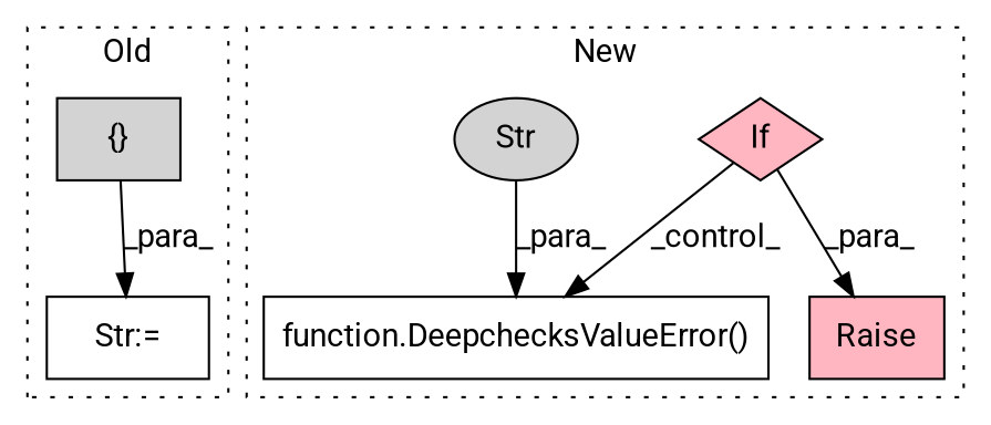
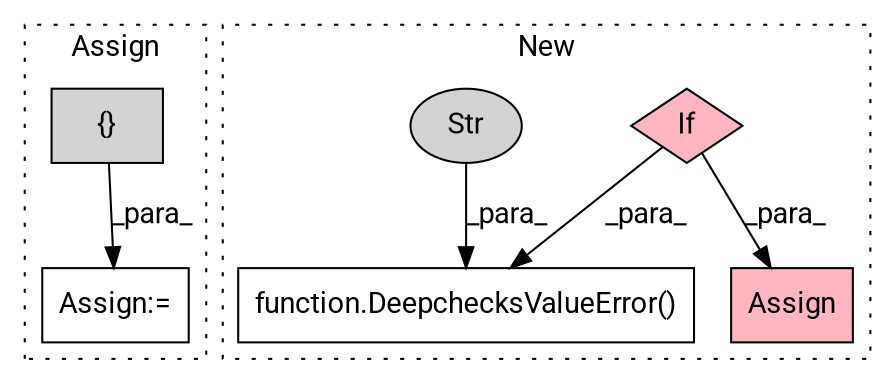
  digraph {
    fontname=Roboto
    node [fillcolor=lightgrey fontname=Roboto l=3 shape=box style=filled]
    edge [fontname=Roboto]
    n1 [a=95 l="14,10" label="{}" s="13665,14089"]
-   n2 [a=68 fillcolor=white label="Str:=" s=13662]
+   n2 [a=68 fillcolor=white label="Assign:=" s=13662]
    n3 [a=75 fillcolor=white l="21,1" label="function.DeepchecksValueError()" s="15895,15983"]
    n4 [a=96 fillcolor=lightpink label=If s=15747 shape=diamond]
    n5 [a=66 l=67 label=Str s=15916 shape=ellipse]
-   n6 [a=91 fillcolor=lightpink l=6 label=Raise s=15889]
+   n6 [a=91 fillcolor=lightpink l=6 label=Assign s=15889]
    subgraph cluster_1 {
-     label=Old
+     label=Assign
      style=dotted
      n1
      n2
    }
    subgraph cluster_2 {
      label=New
      style=dotted
      n3
      n4
      n5
      n6
    }
    n1 -> n2 [label=_para_]
-   n4 -> n3 [label=_control_]
+   n4 -> n3 [label=_para_]
    n4 -> n6 [label=_para_]
    n5 -> n3 [label=_para_]
  }
